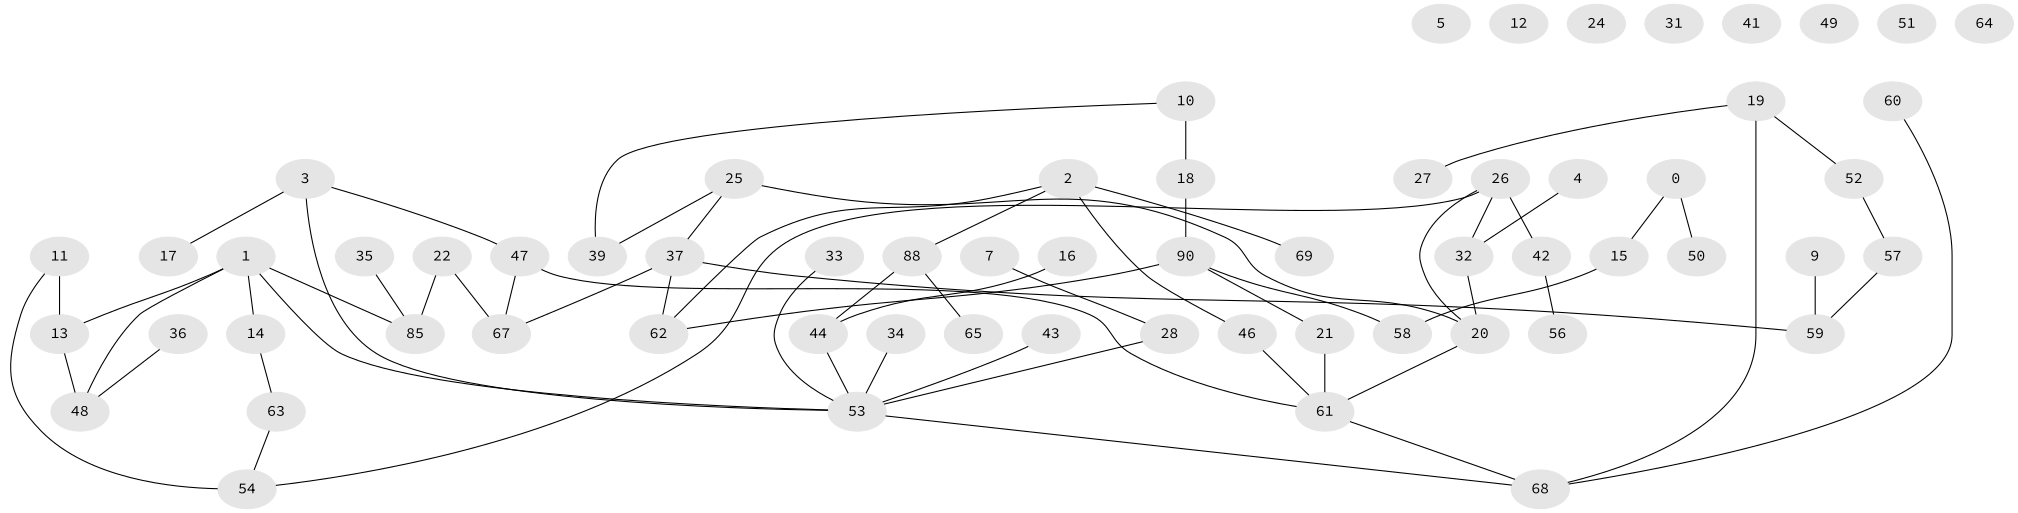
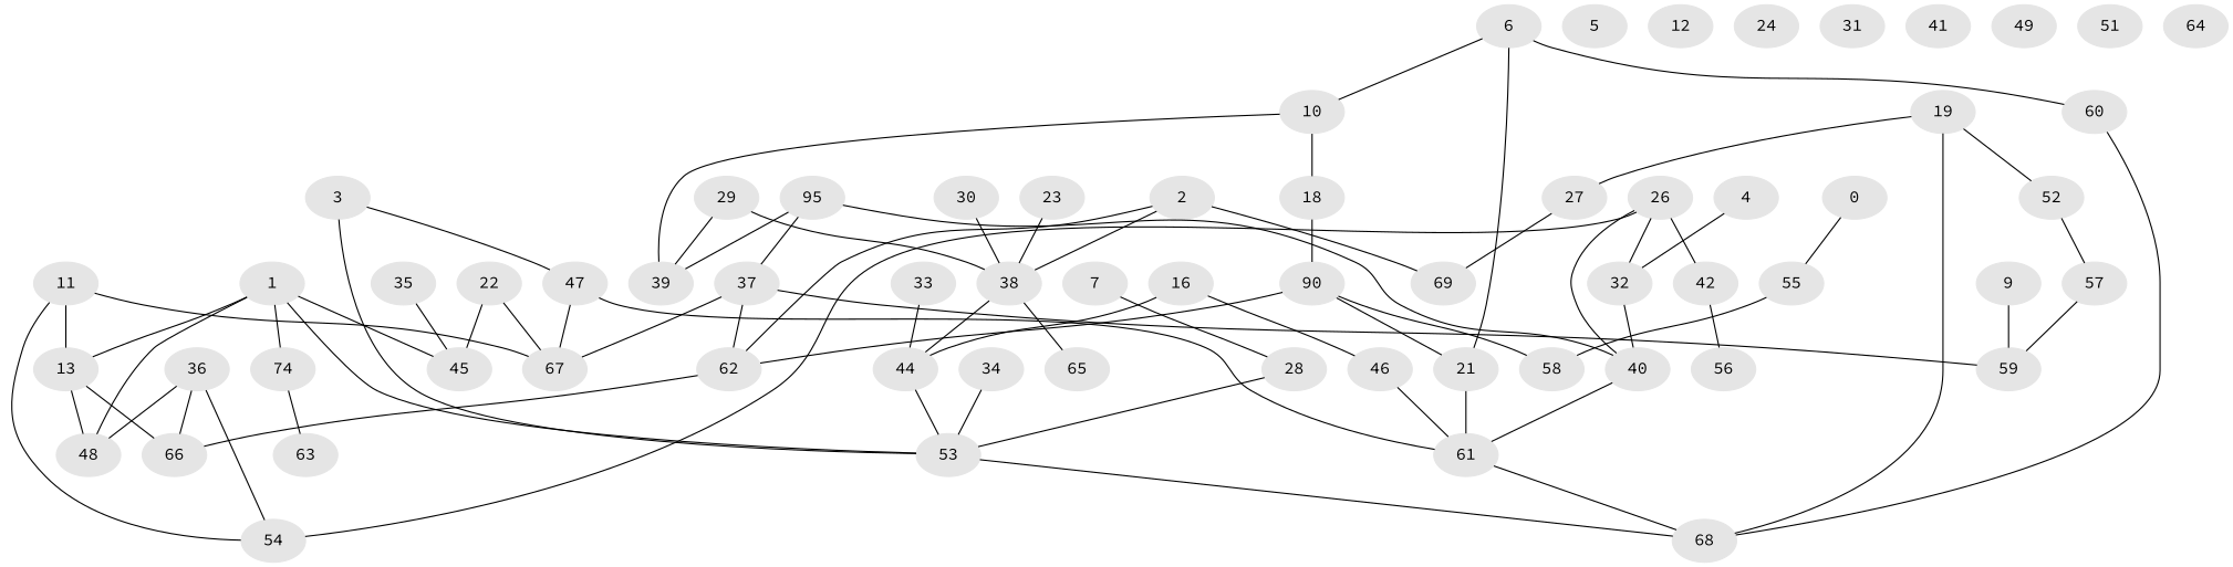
  graph {
    fontname="Source Code Pro"
    node [color=gray90 fontname="Source Code Pro" style=filled]
    edge [fontname="Source Code Pro"]
    1
    13
-   14
-   45 [label=85]
+   14 [label=74]
+   45
    48
    53
+   66
    63
    68
    2
-   38 [label=88]
+   38
    46
    62
    69
    44
    65
    61
    3
-   17
    47
    67
    4
    32
-   40 [label=20]
+   40
    5
+   6
    10
    21
    60
    18
    39
    7
    28
    n34 [label=0]
-   15
-   50
+   15 [label=55]
    58
    9
    59
    n40 [label=90]
    11
    54
    12
    16
    19
    27
    52
    57
    22
+   23
    24
-   25
+   25 [label=95]
    37
    26
    42
    56
+   29
+   30
    31
    33
    34
    35
    36
    41
-   43
    49
    51
    64
    1 -- 13
    1 -- 14
    1 -- 45
    1 -- 48
    1 -- 53
    13 -- 48
+   13 -- 66
    14 -- 63
    53 -- 68
    2 -- 38
-   2 -- 46
+   16 -- 46
    2 -- 62
    2 -- 69
    38 -- 44
    38 -- 65
    46 -- 61
+   62 -- 66
    44 -- 53
    61 -- 68
    3 -- 53
-   3 -- 17
    3 -- 47
    47 -- 61
    47 -- 67
    4 -- 32
    32 -- 40
    40 -- 61
+   6 -- 10
+   6 -- 21
+   6 -- 60
    10 -- 18
    10 -- 39
    21 -- 61
    60 -- 68
    18 -- n40
    7 -- 28
    28 -- 53
    n34 -- 15
-   n34 -- 50
    15 -- 58
    9 -- 59
    n40 -- 62
    n40 -- 21
    n40 -- 58
    11 -- 13
+   11 -- 67
    11 -- 54
    16 -- 44
    19 -- 68
    19 -- 27
    19 -- 52
+   27 -- 69
    52 -- 57
    57 -- 59
    22 -- 45
    22 -- 67
+   23 -- 38
    25 -- 40
    25 -- 39
    25 -- 37
    37 -- 62
    37 -- 67
    37 -- 59
    26 -- 32
    26 -- 40
    26 -- 54
    26 -- 42
    42 -- 56
-   33 -- 53
+   29 -- 38
+   29 -- 39
+   30 -- 38
+   33 -- 44
    34 -- 53
    35 -- 45
    36 -- 48
-   63 -- 54
-   43 -- 53
+   36 -- 66
+   36 -- 54
  }
